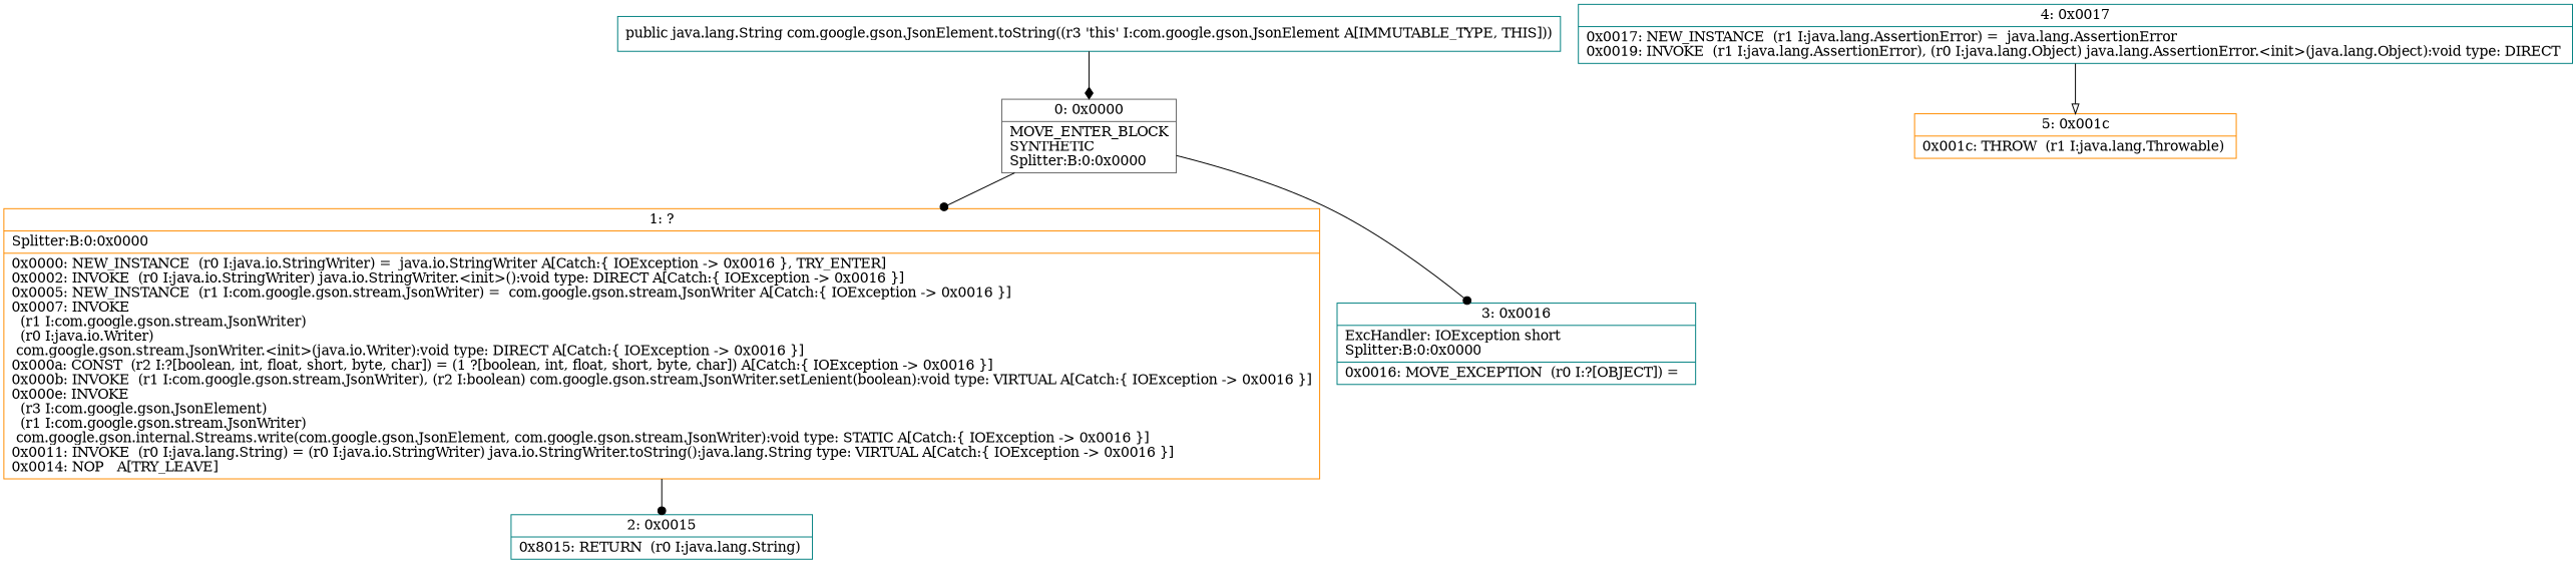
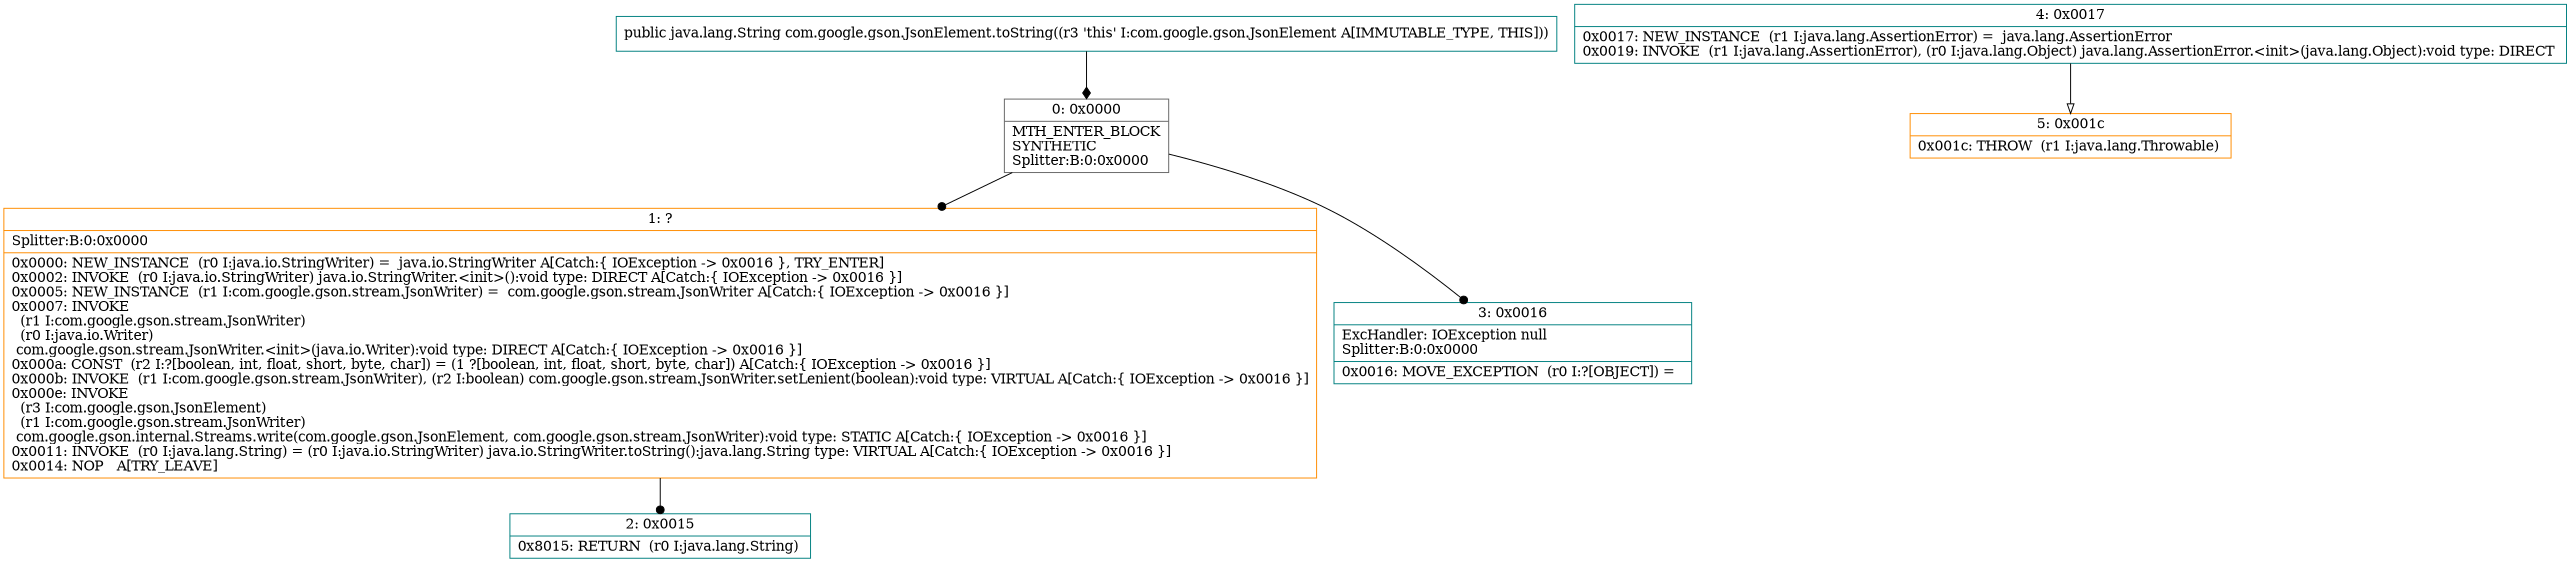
  digraph {
    node [color=teal shape=record]
    edge [arrowhead=dot]
-   n1 [color=gray40 label="{0\:\ 0x0000|MOVE_ENTER_BLOCK\lSYNTHETIC\lSplitter:B:0:0x0000\l}"]
+   n1 [color=gray40 label="{0\:\ 0x0000|MTH_ENTER_BLOCK\lSYNTHETIC\lSplitter:B:0:0x0000\l}"]
    n2 [color=darkorange label="{1\:\ ?|Splitter:B:0:0x0000\l|0x0000: NEW_INSTANCE  (r0 I:java.io.StringWriter) =  java.io.StringWriter A[Catch:\{ IOException \-\> 0x0016 \}, TRY_ENTER]\l0x0002: INVOKE  (r0 I:java.io.StringWriter) java.io.StringWriter.\<init\>():void type: DIRECT A[Catch:\{ IOException \-\> 0x0016 \}]\l0x0005: NEW_INSTANCE  (r1 I:com.google.gson.stream.JsonWriter) =  com.google.gson.stream.JsonWriter A[Catch:\{ IOException \-\> 0x0016 \}]\l0x0007: INVOKE  \l  (r1 I:com.google.gson.stream.JsonWriter)\l  (r0 I:java.io.Writer)\l com.google.gson.stream.JsonWriter.\<init\>(java.io.Writer):void type: DIRECT A[Catch:\{ IOException \-\> 0x0016 \}]\l0x000a: CONST  (r2 I:?[boolean, int, float, short, byte, char]) = (1 ?[boolean, int, float, short, byte, char]) A[Catch:\{ IOException \-\> 0x0016 \}]\l0x000b: INVOKE  (r1 I:com.google.gson.stream.JsonWriter), (r2 I:boolean) com.google.gson.stream.JsonWriter.setLenient(boolean):void type: VIRTUAL A[Catch:\{ IOException \-\> 0x0016 \}]\l0x000e: INVOKE  \l  (r3 I:com.google.gson.JsonElement)\l  (r1 I:com.google.gson.stream.JsonWriter)\l com.google.gson.internal.Streams.write(com.google.gson.JsonElement, com.google.gson.stream.JsonWriter):void type: STATIC A[Catch:\{ IOException \-\> 0x0016 \}]\l0x0011: INVOKE  (r0 I:java.lang.String) = (r0 I:java.io.StringWriter) java.io.StringWriter.toString():java.lang.String type: VIRTUAL A[Catch:\{ IOException \-\> 0x0016 \}]\l0x0014: NOP   A[TRY_LEAVE]\l}"]
-   n3 [label="{3\:\ 0x0016|ExcHandler: IOException short\lSplitter:B:0:0x0000\l|0x0016: MOVE_EXCEPTION  (r0 I:?[OBJECT]) =  \l}"]
+   n3 [label="{3\:\ 0x0016|ExcHandler: IOException null\lSplitter:B:0:0x0000\l|0x0016: MOVE_EXCEPTION  (r0 I:?[OBJECT]) =  \l}"]
    n4 [label="{2\:\ 0x0015|0x8015: RETURN  (r0 I:java.lang.String) \l}"]
    n5 [label="{4\:\ 0x0017|0x0017: NEW_INSTANCE  (r1 I:java.lang.AssertionError) =  java.lang.AssertionError \l0x0019: INVOKE  (r1 I:java.lang.AssertionError), (r0 I:java.lang.Object) java.lang.AssertionError.\<init\>(java.lang.Object):void type: DIRECT \l}"]
    n6 [color=darkorange label="{5\:\ 0x001c|0x001c: THROW  (r1 I:java.lang.Throwable) \l}"]
    n7 [label="{public java.lang.String com.google.gson.JsonElement.toString((r3 'this' I:com.google.gson.JsonElement A[IMMUTABLE_TYPE, THIS])) }"]
    n1 -> n2
    n1 -> n3
    n2 -> n4
    n5 -> n6 [arrowhead=onormal]
    n7 -> n1 [arrowhead=diamond]
  }
